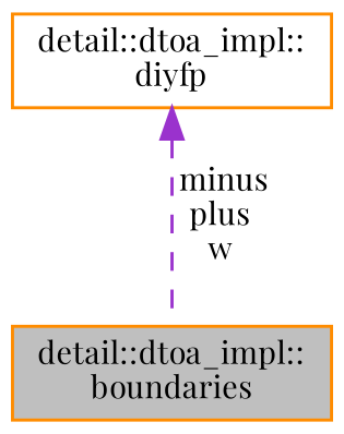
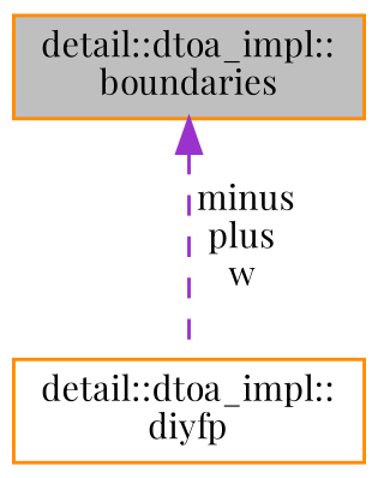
  digraph {
    fontname="Playfair Display"
    node [color=darkorange fontname="Playfair Display" fontsize=10 shape=record style=filled]
    n1 [fillcolor=grey75 fontcolor=black height=0.2 label="detail::dtoa_impl::\lboundaries" width=0.4]
    n2 [fillcolor=white height=0.2 label="detail::dtoa_impl::\ldiyfp" width=0.4]
-   n2 -> n1 [color=darkorchid3 dir=back fontname="Playfair Display" fontsize=10 label=" minus\nplus\nw" labelfontname=Helvetica labelfontsize=10 style=dashed]
+   n1 -> n2 [color=darkorchid3 dir=back fontname="Playfair Display" fontsize=10 label=" minus\nplus\nw" labelfontname=Helvetica labelfontsize=10 style=dashed]
  }
